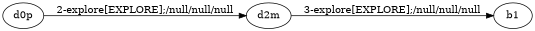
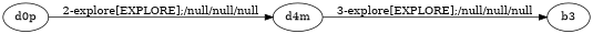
  digraph {
    rankdir=LR
    d0p
-   d2m
-   b1
+   d2m [label=d4m]
+   b1 [label=b3]
    d0p -> d2m [label="2-explore[EXPLORE];/null/null/null"]
    d2m -> b1 [label="3-explore[EXPLORE];/null/null/null"]
  }
